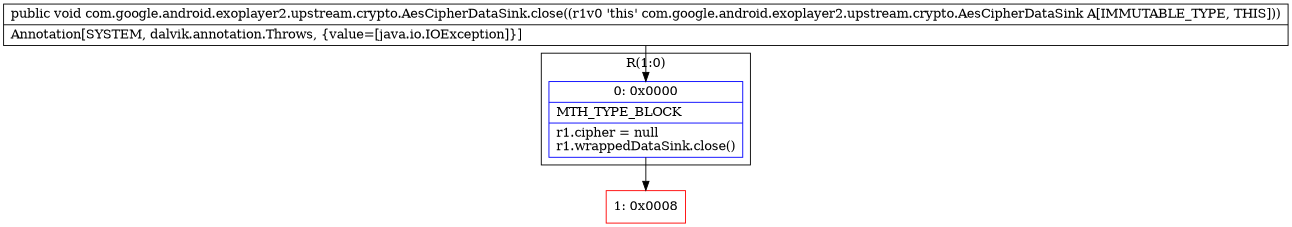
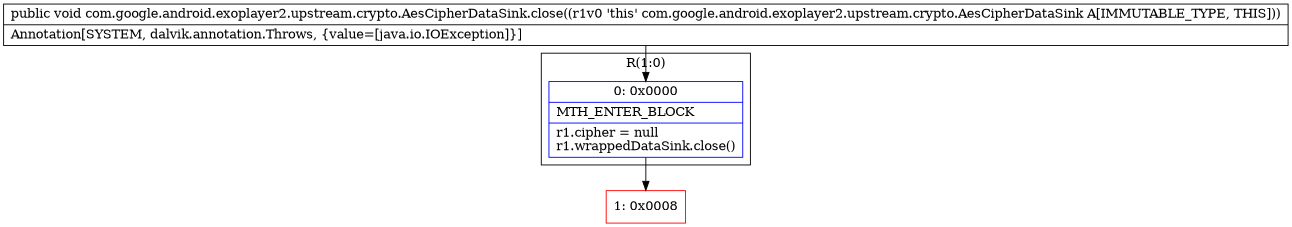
  digraph {
    node [shape=record]
-   n1 [color=blue label="{0\:\ 0x0000|MTH_TYPE_BLOCK\l|r1.cipher = null\lr1.wrappedDataSink.close()\l}"]
+   n1 [color=blue label="{0\:\ 0x0000|MTH_ENTER_BLOCK\l|r1.cipher = null\lr1.wrappedDataSink.close()\l}"]
    n2 [color=red label="{1\:\ 0x0008}"]
    n3 [label="{public void com.google.android.exoplayer2.upstream.crypto.AesCipherDataSink.close((r1v0 'this' com.google.android.exoplayer2.upstream.crypto.AesCipherDataSink A[IMMUTABLE_TYPE, THIS]))  | Annotation[SYSTEM, dalvik.annotation.Throws, \{value=[java.io.IOException]\}]\l}"]
    subgraph cluster_1 {
      label="R(1:0)"
      n1
    }
    n1 -> n2
    n3 -> n1
  }
